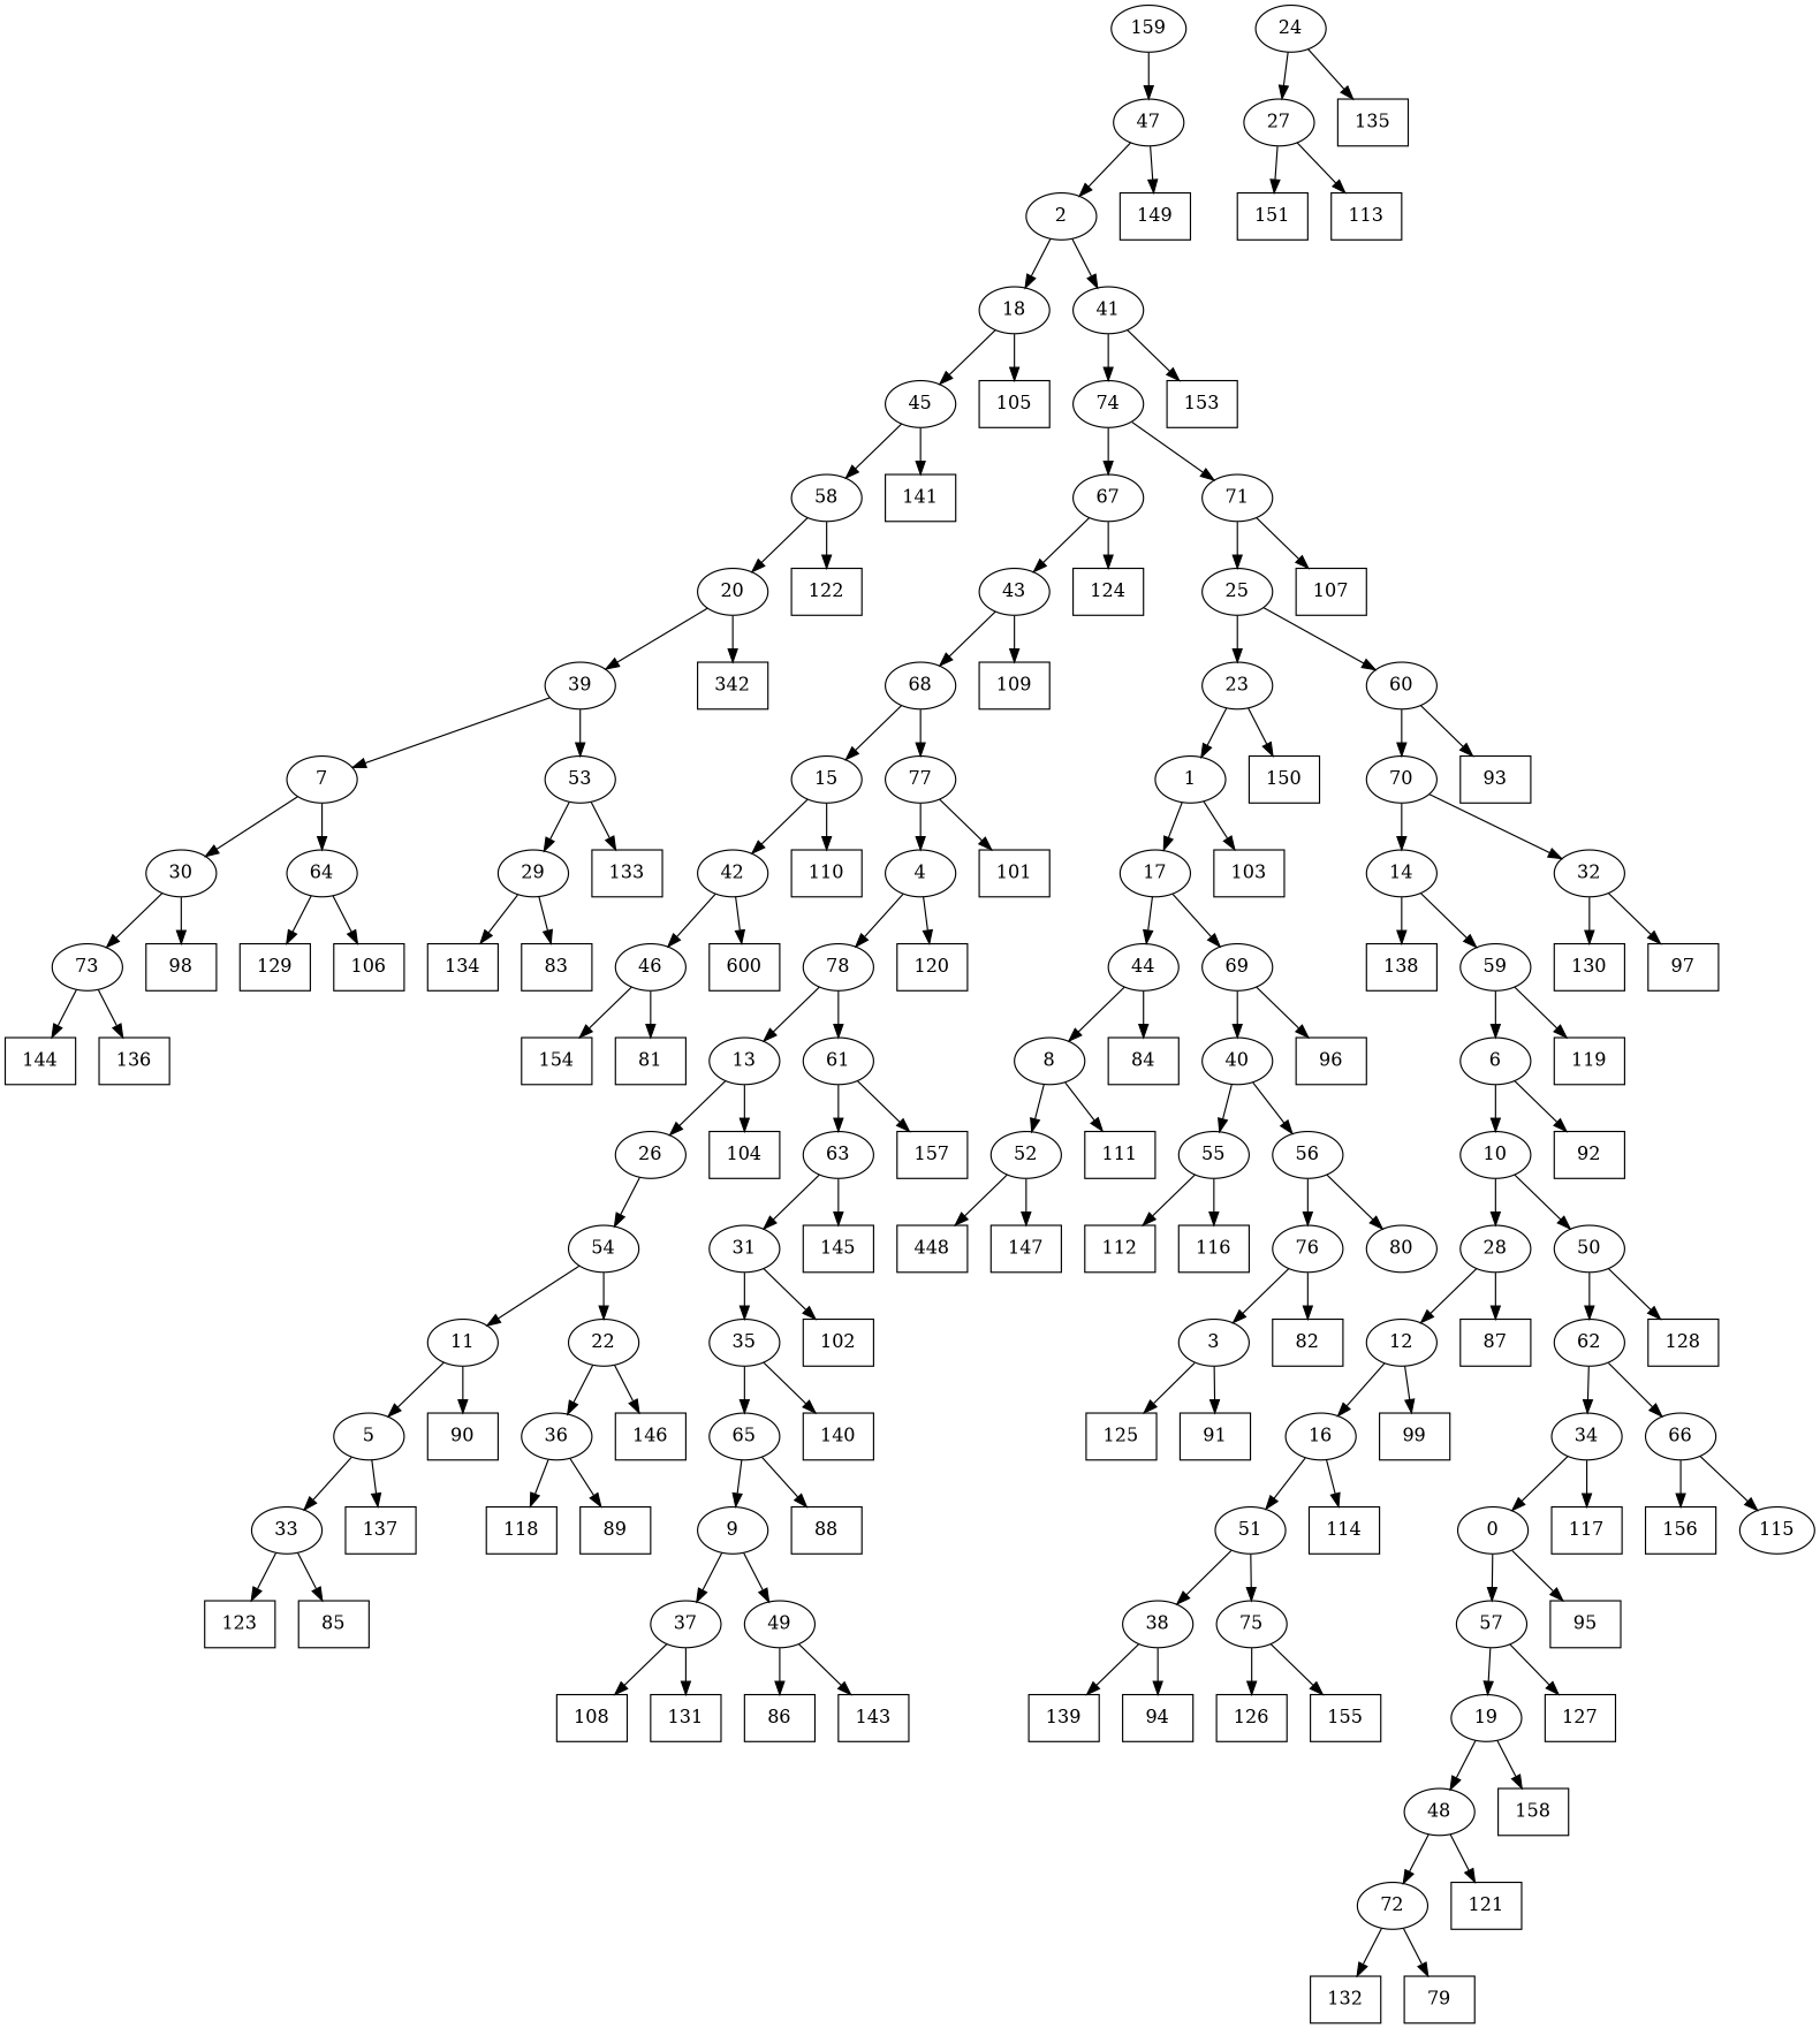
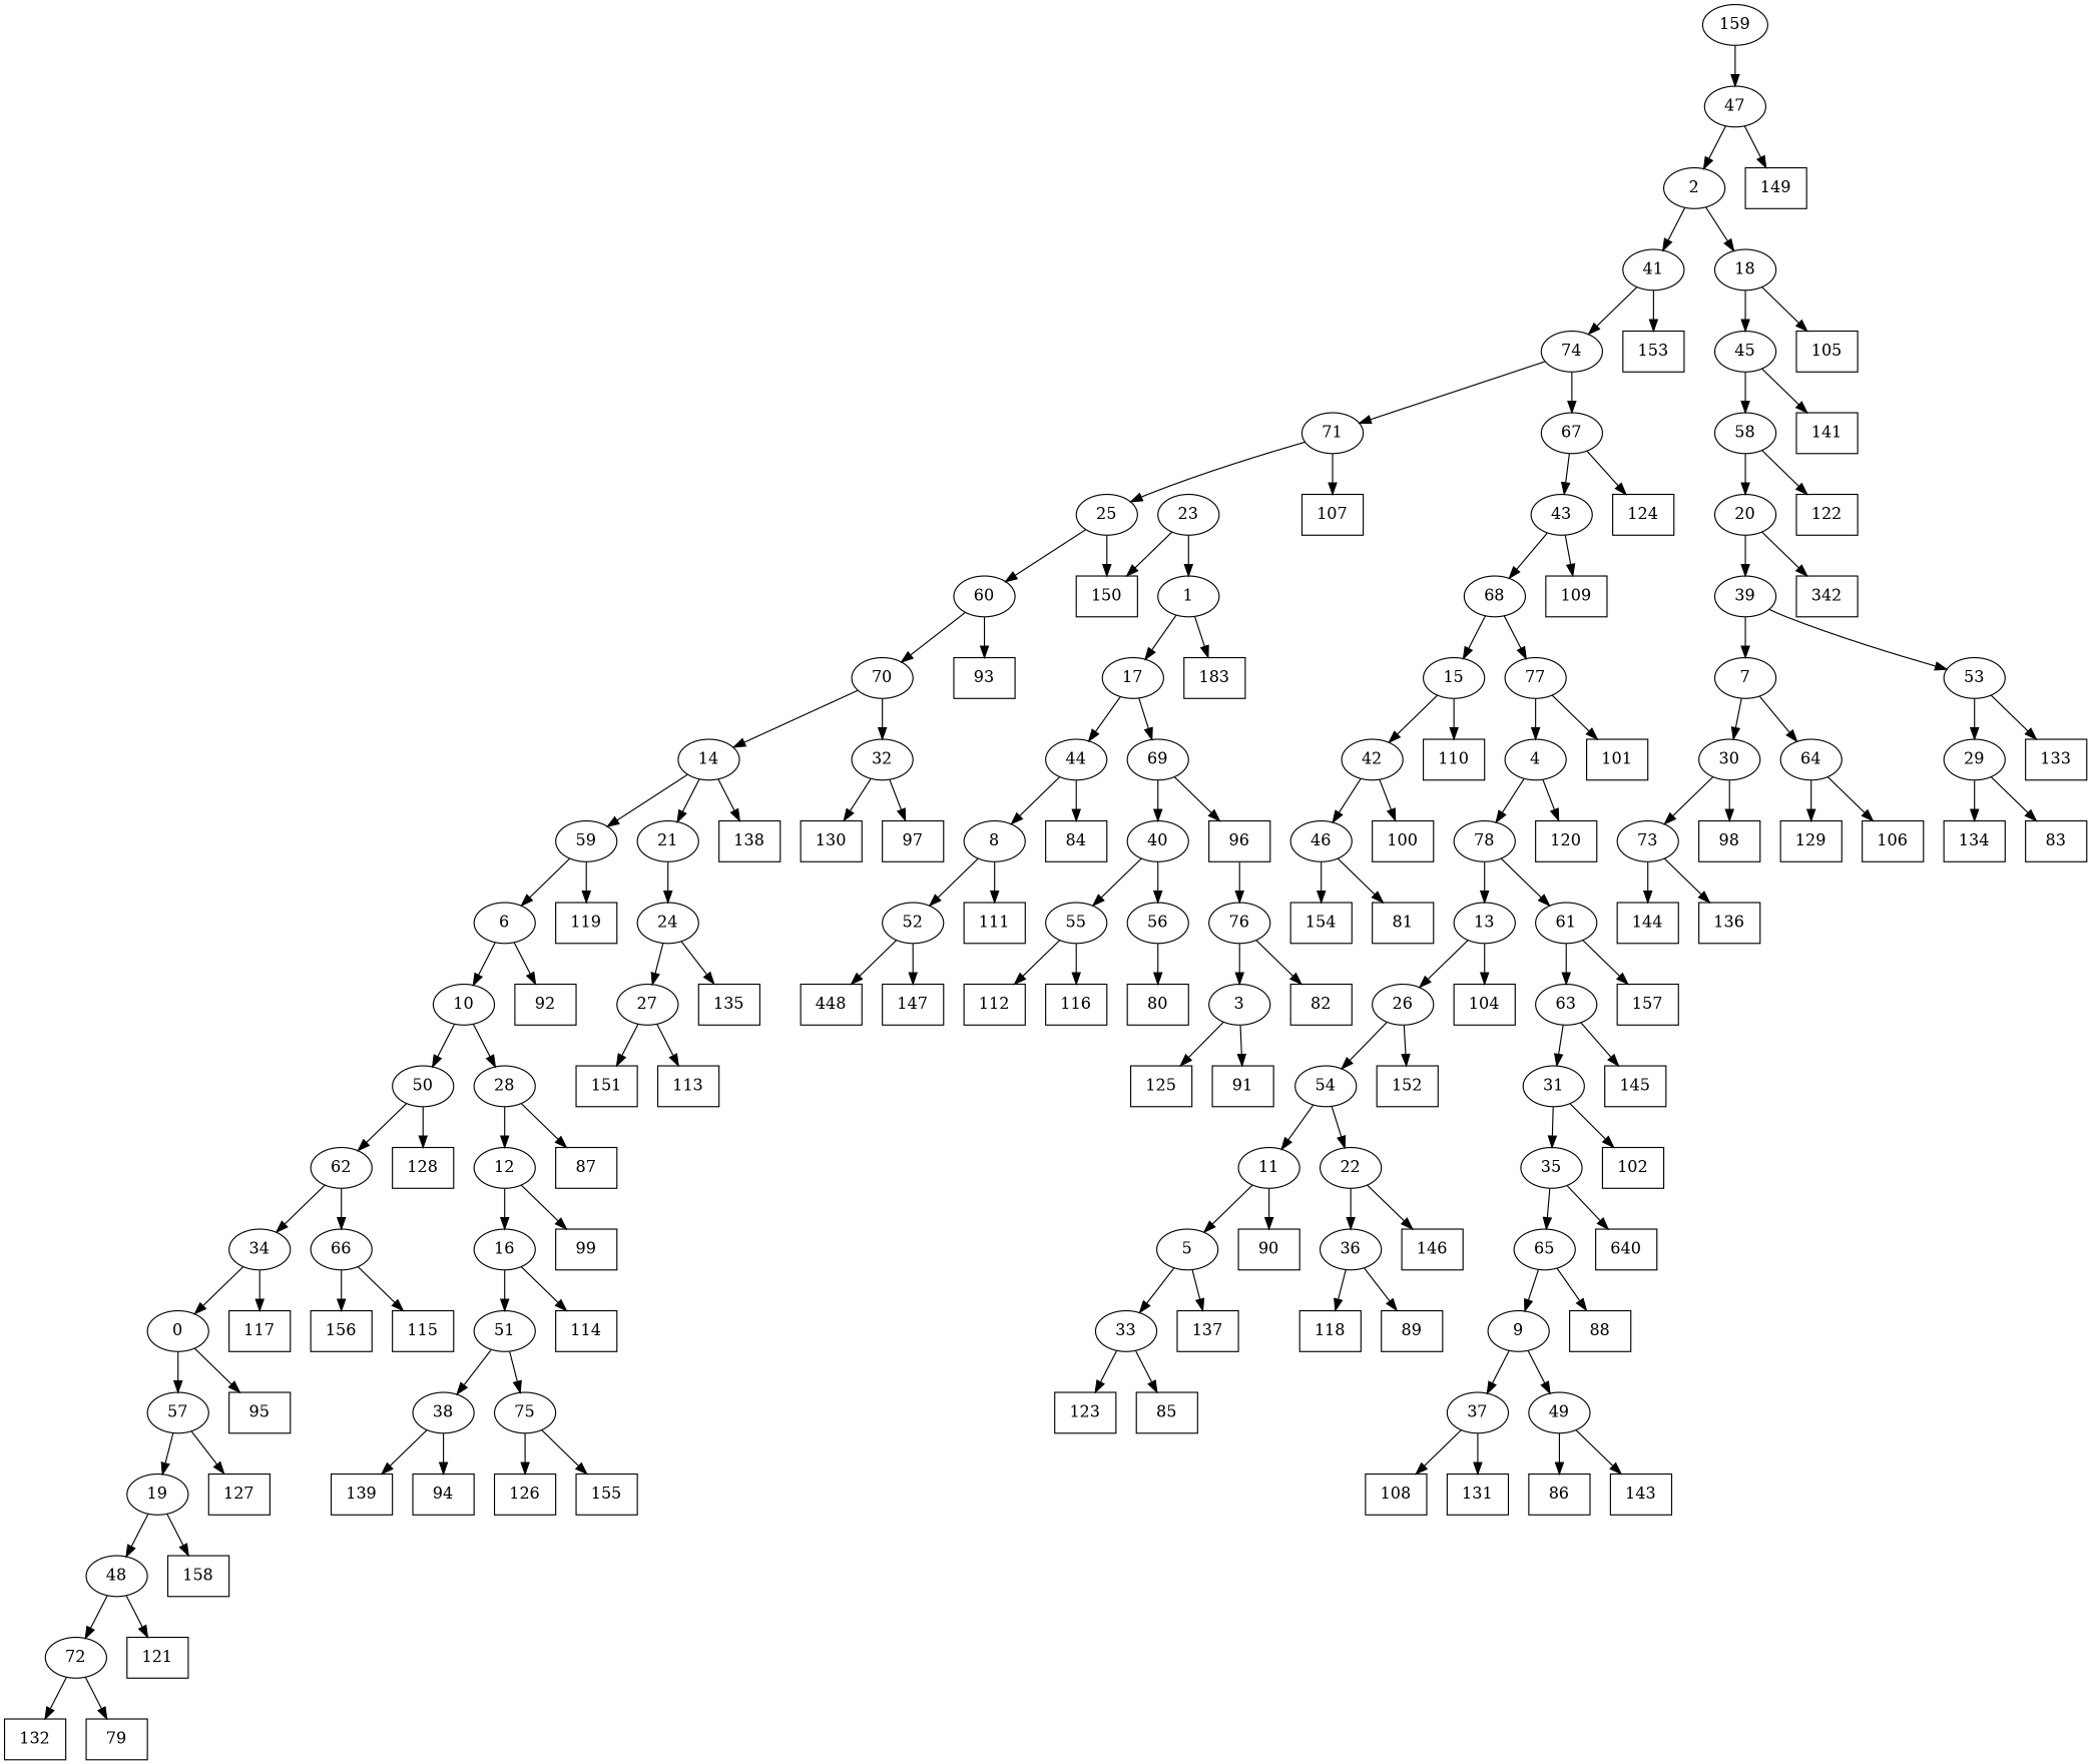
  digraph {
    n1 [label=0]
    n2 [label=57]
    n3 [label=95 shape=box]
    n4 [label=19]
    n5 [label=127 shape=box]
    n6 [label=1]
    n7 [label=17]
-   n8 [label=103 shape=box]
+   n8 [label=183 shape=box]
    n9 [label=44]
    n10 [label=69]
    n11 [label=2]
    n12 [label=18]
    n13 [label=41]
    n14 [label=45]
    n15 [label=105 shape=box]
    n16 [label=74]
    n17 [label=153 shape=box]
    n18 [label=3]
    n19 [label=125 shape=box]
    n20 [label=91 shape=box]
    n21 [label=4]
    n22 [label=78]
    n23 [label=120 shape=box]
    n24 [label=13]
    n25 [label=61]
    n26 [label=5]
    n27 [label=33]
    n28 [label=137 shape=box]
    n29 [label=123 shape=box]
    n30 [label=85 shape=box]
    n31 [label=6]
    n32 [label=10]
    n33 [label=92 shape=box]
    n34 [label=28]
    n35 [label=50]
    n36 [label=7]
    n37 [label=30]
    n38 [label=64]
    n39 [label=73]
    n40 [label=98 shape=box]
    n41 [label=129 shape=box]
    n42 [label=106 shape=box]
    n43 [label=8]
    n44 [label=52]
    n45 [label=111 shape=box]
    n46 [label=448 shape=box]
    n47 [label=147 shape=box]
    n48 [label=9]
    n49 [label=37]
    n50 [label=49]
    n51 [label=108 shape=box]
    n52 [label=131 shape=box]
    n53 [label=86 shape=box]
    n54 [label=143 shape=box]
    n55 [label=12]
    n56 [label=87 shape=box]
    n57 [label=62]
    n58 [label=128 shape=box]
    n59 [label=11]
    n60 [label=90 shape=box]
    n61 [label=16]
    n62 [label=99 shape=box]
    n63 [label=51]
    n64 [label=114 shape=box]
    n65 [label=26]
    n66 [label=104 shape=box]
    n67 [label=54]
+   n68 [label=152 shape=box]
    n69 [label=14]
+   n70 [label=21]
    n71 [label=138 shape=box]
    n72 [label=59]
    n73 [label=24]
    n74 [label=15]
    n75 [label=42]
    n76 [label=110 shape=box]
    n77 [label=46]
-   n78 [label=600 shape=box]
+   n78 [label=100 shape=box]
    n79 [label=38]
    n80 [label=75]
    n81 [label=84 shape=box]
    n82 [label=40]
    n83 [label=96 shape=box]
    n84 [label=58]
    n85 [label=141 shape=box]
    n86 [label=48]
    n87 [label=158 shape=box]
    n88 [label=72]
    n89 [label=121 shape=box]
    n90 [label=20]
    n91 [label=39]
    n92 [label=342 shape=box]
    n93 [label=53]
    n94 [label=27]
    n95 [label=135 shape=box]
    n96 [label=119 shape=box]
    n97 [label=22]
    n98 [label=36]
    n99 [label=146 shape=box]
    n100 [label=118 shape=box]
    n101 [label=89 shape=box]
    n102 [label=23]
    n103 [label=150 shape=box]
    n104 [label=151 shape=box]
    n105 [label=113 shape=box]
    n106 [label=25]
    n107 [label=60]
    n108 [label=70]
    n109 [label=93 shape=box]
    n110 [label=29]
    n111 [label=134 shape=box]
    n112 [label=83 shape=box]
    n113 [label=144 shape=box]
    n114 [label=136 shape=box]
    n115 [label=31]
    n116 [label=35]
    n117 [label=102 shape=box]
    n118 [label=65]
-   n119 [label=140 shape=box]
+   n119 [label=640 shape=box]
    n120 [label=32]
    n121 [label=130 shape=box]
    n122 [label=97 shape=box]
    n123 [label=34]
    n124 [label=117 shape=box]
    n125 [label=88 shape=box]
    n126 [label=139 shape=box]
    n127 [label=94 shape=box]
    n128 [label=133 shape=box]
    n129 [label=55]
    n130 [label=56]
    n131 [label=112 shape=box]
    n132 [label=116 shape=box]
    n133 [label=76]
-   n134 [label=80 shape=ellipse]
+   n134 [label=80 shape=box]
    n135 [label=67]
    n136 [label=71]
    n137 [label=154 shape=box]
    n138 [label=81 shape=box]
    n139 [label=43]
    n140 [label=68]
    n141 [label=109 shape=box]
    n142 [label=77]
    n143 [label=122 shape=box]
    n144 [label=47]
    n145 [label=149 shape=box]
    n146 [label=132 shape=box]
    n147 [label=79 shape=box]
    n148 [label=66]
    n149 [label=126 shape=box]
    n150 [label=155 shape=box]
    n151 [label=82 shape=box]
    n152 [label=63]
    n153 [label=157 shape=box]
    n154 [label=145 shape=box]
    n155 [label=156 shape=box]
-   n156 [label=115 shape=ellipse]
+   n156 [label=115 shape=box]
    n157 [label=124 shape=box]
    n158 [label=101 shape=box]
    n159 [label=107 shape=box]
    n160 [label=159]
    n1 -> n2
    n1 -> n3
    n2 -> n4
    n2 -> n5
    n4 -> n86
    n4 -> n87
    n6 -> n7
    n6 -> n8
    n7 -> n9
    n7 -> n10
    n9 -> n43
    n9 -> n81
    n10 -> n82
    n10 -> n83
    n11 -> n12
    n11 -> n13
    n12 -> n14
    n12 -> n15
    n13 -> n16
    n13 -> n17
    n14 -> n84
    n14 -> n85
    n16 -> n135
    n16 -> n136
    n18 -> n19
    n18 -> n20
    n21 -> n22
    n21 -> n23
    n22 -> n24
    n22 -> n25
    n24 -> n65
    n24 -> n66
    n25 -> n152
    n25 -> n153
    n26 -> n27
    n26 -> n28
    n27 -> n29
    n27 -> n30
    n31 -> n32
    n31 -> n33
    n32 -> n34
    n32 -> n35
    n34 -> n55
    n34 -> n56
    n35 -> n57
    n35 -> n58
    n36 -> n37
    n36 -> n38
    n37 -> n39
    n37 -> n40
    n38 -> n41
    n38 -> n42
    n39 -> n113
    n39 -> n114
    n43 -> n44
    n43 -> n45
    n44 -> n46
    n44 -> n47
    n48 -> n49
    n48 -> n50
    n49 -> n51
    n49 -> n52
    n50 -> n53
    n50 -> n54
    n55 -> n61
    n55 -> n62
    n57 -> n123
    n57 -> n148
    n59 -> n26
    n59 -> n60
    n61 -> n63
    n61 -> n64
    n63 -> n79
    n63 -> n80
    n65 -> n67
+   n65 -> n68
    n67 -> n59
    n67 -> n97
+   n69 -> n70
    n69 -> n71
    n69 -> n72
+   n70 -> n73
    n72 -> n31
    n72 -> n96
    n73 -> n94
    n73 -> n95
    n74 -> n75
    n74 -> n76
    n75 -> n77
    n75 -> n78
    n77 -> n137
    n77 -> n138
    n79 -> n126
    n79 -> n127
    n80 -> n149
    n80 -> n150
    n82 -> n129
    n82 -> n130
    n84 -> n90
    n84 -> n143
    n86 -> n88
    n86 -> n89
    n88 -> n146
    n88 -> n147
    n90 -> n91
    n90 -> n92
    n91 -> n36
    n91 -> n93
    n93 -> n110
    n93 -> n128
    n94 -> n104
    n94 -> n105
    n97 -> n98
    n97 -> n99
    n98 -> n100
    n98 -> n101
    n102 -> n6
    n102 -> n103
-   n106 -> n102
+   n106 -> n103
    n106 -> n107
    n107 -> n108
    n107 -> n109
    n108 -> n69
    n108 -> n120
    n110 -> n111
    n110 -> n112
    n115 -> n116
    n115 -> n117
    n116 -> n118
    n116 -> n119
    n118 -> n48
    n118 -> n125
    n120 -> n121
    n120 -> n122
    n123 -> n1
    n123 -> n124
    n129 -> n131
    n129 -> n132
-   n130 -> n133
+   n83 -> n133
    n130 -> n134
    n133 -> n18
    n133 -> n151
    n135 -> n139
    n135 -> n157
    n136 -> n106
    n136 -> n159
    n139 -> n140
    n139 -> n141
    n140 -> n74
    n140 -> n142
    n142 -> n21
    n142 -> n158
    n144 -> n11
    n144 -> n145
    n148 -> n155
    n148 -> n156
    n152 -> n115
    n152 -> n154
    n160 -> n144
  }
